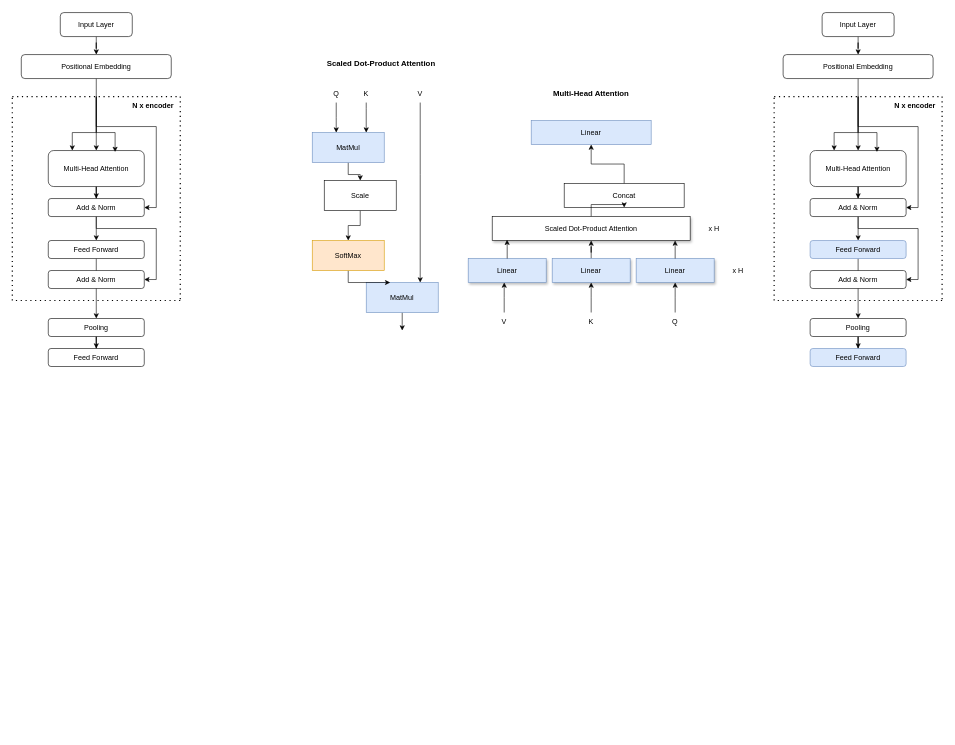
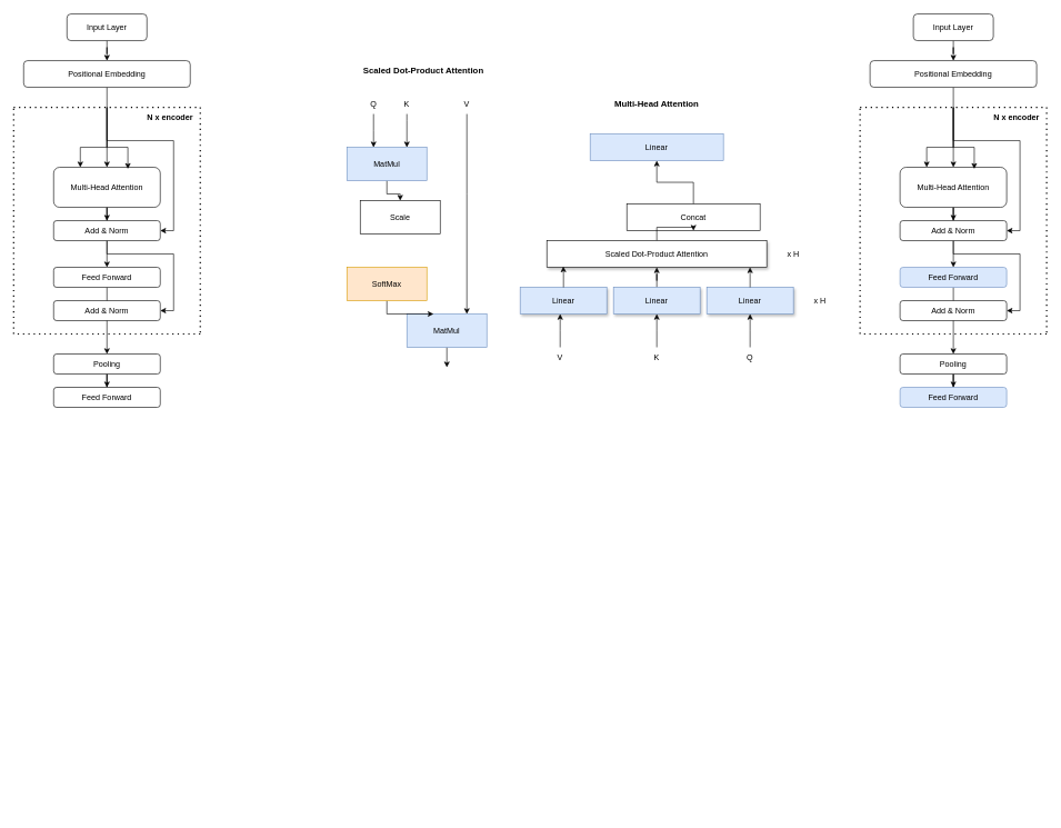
  <mxCell id="0" />
  <mxCell id="1" parent="0" />
  <mxCell id="2" style="edgeStyle=orthogonalEdgeStyle;rounded=0;orthogonalLoop=1;jettySize=auto;html=1;" parent="1" source="3" target="7" edge="1"><mxGeometry relative="1" as="geometry" /></mxCell>
  <mxCell id="3" value="Input Layer" style="rounded=1;whiteSpace=wrap;html=1;" parent="1" vertex="1"><mxGeometry x="100" y="20" width="120" height="40" as="geometry" /></mxCell>
  <mxCell id="4" style="edgeStyle=orthogonalEdgeStyle;rounded=0;orthogonalLoop=1;jettySize=auto;html=1;entryX=0.5;entryY=0;entryDx=0;entryDy=0;" parent="1" source="7" target="9" edge="1"><mxGeometry relative="1" as="geometry"><mxPoint x="160" y="180" as="targetPoint" /></mxGeometry></mxCell>
  <mxCell id="5" style="edgeStyle=orthogonalEdgeStyle;rounded=0;orthogonalLoop=1;jettySize=auto;html=1;entryX=0.25;entryY=0;entryDx=0;entryDy=0;" parent="1" target="9" edge="1"><mxGeometry relative="1" as="geometry"><mxPoint x="160" y="160" as="sourcePoint" /><Array as="points"><mxPoint x="160" y="220" /><mxPoint x="120" y="220" /></Array></mxGeometry></mxCell>
  <mxCell id="6" style="edgeStyle=orthogonalEdgeStyle;rounded=0;orthogonalLoop=1;jettySize=auto;html=1;entryX=1;entryY=0.5;entryDx=0;entryDy=0;" parent="1" target="12" edge="1"><mxGeometry relative="1" as="geometry"><mxPoint x="160" y="160" as="sourcePoint" /><Array as="points"><mxPoint x="160" y="210" /><mxPoint x="260" y="210" /><mxPoint x="260" y="345" /></Array></mxGeometry></mxCell>
  <mxCell id="7" value="Positional Embedding" style="rounded=1;whiteSpace=wrap;html=1;" parent="1" vertex="1"><mxGeometry x="35" y="90" width="250" height="40" as="geometry" /></mxCell>
  <mxCell id="8" style="edgeStyle=orthogonalEdgeStyle;rounded=0;orthogonalLoop=1;jettySize=auto;html=1;entryX=0.5;entryY=0;entryDx=0;entryDy=0;" parent="1" source="9" target="12" edge="1"><mxGeometry relative="1" as="geometry" /></mxCell>
  <mxCell id="9" value="Multi-Head Attention" style="rounded=1;whiteSpace=wrap;html=1;" parent="1" vertex="1"><mxGeometry x="80" y="250" width="160" height="60" as="geometry" /></mxCell>
  <mxCell id="10" style="edgeStyle=orthogonalEdgeStyle;rounded=0;orthogonalLoop=1;jettySize=auto;html=1;" parent="1" source="12" target="14" edge="1"><mxGeometry relative="1" as="geometry" /></mxCell>
  <mxCell id="11" style="edgeStyle=orthogonalEdgeStyle;rounded=0;orthogonalLoop=1;jettySize=auto;html=1;entryX=1;entryY=0.5;entryDx=0;entryDy=0;" parent="1" source="12" target="24" edge="1"><mxGeometry relative="1" as="geometry"><Array as="points"><mxPoint x="160" y="380" /><mxPoint x="260" y="380" /><mxPoint x="260" y="465" /></Array></mxGeometry></mxCell>
  <mxCell id="12" value="Add &amp;amp; Norm" style="rounded=1;whiteSpace=wrap;html=1;" parent="1" vertex="1"><mxGeometry x="80" y="330" width="160" height="30" as="geometry" /></mxCell>
  <mxCell id="13" style="edgeStyle=orthogonalEdgeStyle;rounded=0;orthogonalLoop=1;jettySize=auto;html=1;entryX=0.5;entryY=0;entryDx=0;entryDy=0;" parent="1" source="14" target="22" edge="1"><mxGeometry relative="1" as="geometry" /></mxCell>
  <mxCell id="14" value="Feed Forward" style="rounded=1;whiteSpace=wrap;html=1;" parent="1" vertex="1"><mxGeometry x="80" y="400" width="160" height="30" as="geometry" /></mxCell>
  <mxCell id="15" value="N x encoder" style="text;html=1;strokeColor=none;fillColor=none;align=center;verticalAlign=middle;whiteSpace=wrap;rounded=0;fontStyle=1" parent="1" vertex="1"><mxGeometry x="210" y="160" width="90" height="30" as="geometry" /></mxCell>
  <mxCell id="16" style="edgeStyle=orthogonalEdgeStyle;rounded=0;orthogonalLoop=1;jettySize=auto;html=1;entryX=0.696;entryY=0.039;entryDx=0;entryDy=0;entryPerimeter=0;" parent="1" target="9" edge="1"><mxGeometry relative="1" as="geometry"><mxPoint x="160" y="160" as="sourcePoint" /><Array as="points"><mxPoint x="160" y="220" /><mxPoint x="191" y="220" /></Array></mxGeometry></mxCell>
  <mxCell id="17" value="" style="endArrow=none;dashed=1;html=1;dashPattern=1 3;strokeWidth=2;rounded=0;" parent="1" edge="1"><mxGeometry width="50" height="50" relative="1" as="geometry"><mxPoint x="20" y="500" as="sourcePoint" /><mxPoint x="20" y="160" as="targetPoint" /></mxGeometry></mxCell>
  <mxCell id="18" value="" style="endArrow=none;dashed=1;html=1;dashPattern=1 3;strokeWidth=2;rounded=0;" parent="1" edge="1"><mxGeometry width="50" height="50" relative="1" as="geometry"><mxPoint x="300" y="500" as="sourcePoint" /><mxPoint x="20" y="500" as="targetPoint" /></mxGeometry></mxCell>
  <mxCell id="19" value="" style="endArrow=none;dashed=1;html=1;dashPattern=1 3;strokeWidth=2;rounded=0;" parent="1" edge="1"><mxGeometry width="50" height="50" relative="1" as="geometry"><mxPoint x="300" y="160" as="sourcePoint" /><mxPoint x="300" y="500" as="targetPoint" /></mxGeometry></mxCell>
  <mxCell id="20" value="" style="endArrow=none;dashed=1;html=1;dashPattern=1 3;strokeWidth=2;rounded=0;" parent="1" edge="1"><mxGeometry width="50" height="50" relative="1" as="geometry"><mxPoint x="20" y="160" as="sourcePoint" /><mxPoint x="300" y="160" as="targetPoint" /></mxGeometry></mxCell>
  <mxCell id="21" style="edgeStyle=orthogonalEdgeStyle;rounded=0;orthogonalLoop=1;jettySize=auto;html=1;" parent="1" source="22" target="23" edge="1"><mxGeometry relative="1" as="geometry" /></mxCell>
  <mxCell id="22" value="Pooling" style="rounded=1;whiteSpace=wrap;html=1;" parent="1" vertex="1"><mxGeometry x="80" y="530" width="160" height="30" as="geometry" /></mxCell>
  <mxCell id="23" value="Feed Forward" style="rounded=1;whiteSpace=wrap;html=1;" parent="1" vertex="1"><mxGeometry x="80" y="580" width="160" height="30" as="geometry" /></mxCell>
  <mxCell id="24" value="Add &amp;amp; Norm" style="rounded=1;whiteSpace=wrap;html=1;" parent="1" vertex="1"><mxGeometry x="80" y="450" width="160" height="30" as="geometry" /></mxCell>
  <mxCell id="25" value="" style="shape=image;verticalLabelPosition=bottom;labelBackgroundColor=default;verticalAlign=top;aspect=fixed;imageAspect=0;image=https://miro.medium.com/v2/resize:fit:1400/1*PiZyU-_J_nWixsTjXOUP7Q.png;" vertex="1" parent="1"><mxGeometry x="45" y="770" width="775" height="448.21" as="geometry" /></mxCell>
  <mxCell id="26" value="Linear" style="rounded=0;whiteSpace=wrap;html=1;fillColor=#dae8fc;strokeColor=#6c8ebf;" vertex="1" parent="1"><mxGeometry x="885" y="200" width="200" height="40" as="geometry" /></mxCell>
  <mxCell id="27" style="edgeStyle=orthogonalEdgeStyle;rounded=0;orthogonalLoop=1;jettySize=auto;html=1;entryX=0.5;entryY=1;entryDx=0;entryDy=0;" edge="1" parent="1" source="28" target="26"><mxGeometry relative="1" as="geometry" /></mxCell>
  <mxCell id="28" value="Concat" style="rounded=0;whiteSpace=wrap;html=1;" vertex="1" parent="1"><mxGeometry x="940" y="305" width="200" height="40" as="geometry" /></mxCell>
  <mxCell id="29" style="edgeStyle=orthogonalEdgeStyle;rounded=0;orthogonalLoop=1;jettySize=auto;html=1;entryX=0.5;entryY=1;entryDx=0;entryDy=0;" edge="1" parent="1" source="30" target="28"><mxGeometry relative="1" as="geometry" /></mxCell>
  <mxCell id="30" value="Scaled Dot-Product Attention" style="rounded=0;whiteSpace=wrap;html=1;shadow=1;" vertex="1" parent="1"><mxGeometry x="820" y="360" width="330" height="40" as="geometry" /></mxCell>
  <mxCell id="31" value="Linear" style="rounded=0;whiteSpace=wrap;html=1;shadow=1;fillColor=#dae8fc;strokeColor=#6c8ebf;" vertex="1" parent="1"><mxGeometry x="780" y="430" width="130" height="40" as="geometry" /></mxCell>
  <mxCell id="32" style="edgeStyle=orthogonalEdgeStyle;rounded=0;orthogonalLoop=1;jettySize=auto;html=1;" edge="1" parent="1" source="33" target="30"><mxGeometry relative="1" as="geometry" /></mxCell>
  <mxCell id="33" value="Linear" style="rounded=0;whiteSpace=wrap;html=1;shadow=1;fillColor=#dae8fc;strokeColor=#6c8ebf;" vertex="1" parent="1"><mxGeometry x="920" y="430" width="130" height="40" as="geometry" /></mxCell>
  <mxCell id="34" value="Linear" style="rounded=0;whiteSpace=wrap;html=1;shadow=1;fillColor=#dae8fc;strokeColor=#6c8ebf;" vertex="1" parent="1"><mxGeometry x="1060" y="430" width="130" height="40" as="geometry" /></mxCell>
  <mxCell id="35" value="x H" style="text;html=1;strokeColor=none;fillColor=none;align=center;verticalAlign=middle;whiteSpace=wrap;rounded=0;" vertex="1" parent="1"><mxGeometry x="1160" y="365" width="60" height="30" as="geometry" /></mxCell>
  <mxCell id="36" value="x H" style="text;html=1;strokeColor=none;fillColor=none;align=center;verticalAlign=middle;whiteSpace=wrap;rounded=0;" vertex="1" parent="1"><mxGeometry x="1200" y="435" width="60" height="30" as="geometry" /></mxCell>
  <mxCell id="37" style="edgeStyle=orthogonalEdgeStyle;rounded=0;orthogonalLoop=1;jettySize=auto;html=1;entryX=0.924;entryY=1;entryDx=0;entryDy=0;entryPerimeter=0;" edge="1" parent="1" source="34" target="30"><mxGeometry relative="1" as="geometry" /></mxCell>
  <mxCell id="38" style="edgeStyle=orthogonalEdgeStyle;rounded=0;orthogonalLoop=1;jettySize=auto;html=1;entryX=0.075;entryY=0.967;entryDx=0;entryDy=0;entryPerimeter=0;" edge="1" parent="1" source="31" target="30"><mxGeometry relative="1" as="geometry" /></mxCell>
  <mxCell id="39" style="edgeStyle=orthogonalEdgeStyle;rounded=0;orthogonalLoop=1;jettySize=auto;html=1;entryX=0.462;entryY=1;entryDx=0;entryDy=0;entryPerimeter=0;" edge="1" parent="1" source="40" target="31"><mxGeometry relative="1" as="geometry"><mxPoint x="840" y="480" as="targetPoint" /></mxGeometry></mxCell>
  <mxCell id="40" value="V" style="text;html=1;strokeColor=none;fillColor=none;align=center;verticalAlign=middle;whiteSpace=wrap;rounded=0;" vertex="1" parent="1"><mxGeometry x="810" y="520" width="60" height="30" as="geometry" /></mxCell>
  <mxCell id="41" style="edgeStyle=orthogonalEdgeStyle;rounded=0;orthogonalLoop=1;jettySize=auto;html=1;entryX=0.462;entryY=1;entryDx=0;entryDy=0;entryPerimeter=0;" edge="1" parent="1" source="42"><mxGeometry relative="1" as="geometry"><mxPoint x="985" y="470" as="targetPoint" /></mxGeometry></mxCell>
  <mxCell id="42" value="K" style="text;html=1;strokeColor=none;fillColor=none;align=center;verticalAlign=middle;whiteSpace=wrap;rounded=0;" vertex="1" parent="1"><mxGeometry x="955" y="520" width="60" height="30" as="geometry" /></mxCell>
  <mxCell id="43" style="edgeStyle=orthogonalEdgeStyle;rounded=0;orthogonalLoop=1;jettySize=auto;html=1;entryX=0.462;entryY=1;entryDx=0;entryDy=0;entryPerimeter=0;" edge="1" parent="1" source="44"><mxGeometry relative="1" as="geometry"><mxPoint x="1125" y="470" as="targetPoint" /></mxGeometry></mxCell>
  <mxCell id="44" value="Q" style="text;html=1;strokeColor=none;fillColor=none;align=center;verticalAlign=middle;whiteSpace=wrap;rounded=0;" vertex="1" parent="1"><mxGeometry x="1095" y="520" width="60" height="30" as="geometry" /></mxCell>
  <mxCell id="45" value="&lt;b&gt;&lt;font style=&quot;font-size: 13px;&quot;&gt;Multi-Head Attention&lt;/font&gt;&lt;/b&gt;" style="text;html=1;strokeColor=none;fillColor=none;align=center;verticalAlign=middle;whiteSpace=wrap;rounded=0;" vertex="1" parent="1"><mxGeometry x="885" y="140" width="200" height="30" as="geometry" /></mxCell>
  <mxCell id="46" style="edgeStyle=orthogonalEdgeStyle;rounded=0;orthogonalLoop=1;jettySize=auto;html=1;" edge="1" parent="1" source="47" target="51"><mxGeometry relative="1" as="geometry" /></mxCell>
  <mxCell id="47" value="Input Layer" style="rounded=1;whiteSpace=wrap;html=1;" vertex="1" parent="1"><mxGeometry x="1370" y="20" width="120" height="40" as="geometry" /></mxCell>
  <mxCell id="48" style="edgeStyle=orthogonalEdgeStyle;rounded=0;orthogonalLoop=1;jettySize=auto;html=1;entryX=0.5;entryY=0;entryDx=0;entryDy=0;" edge="1" parent="1" source="51" target="53"><mxGeometry relative="1" as="geometry"><mxPoint x="1430" y="180" as="targetPoint" /></mxGeometry></mxCell>
  <mxCell id="49" style="edgeStyle=orthogonalEdgeStyle;rounded=0;orthogonalLoop=1;jettySize=auto;html=1;entryX=0.25;entryY=0;entryDx=0;entryDy=0;" edge="1" parent="1" target="53"><mxGeometry relative="1" as="geometry"><mxPoint x="1430" y="160" as="sourcePoint" /><Array as="points"><mxPoint x="1430" y="220" /><mxPoint x="1390" y="220" /></Array></mxGeometry></mxCell>
  <mxCell id="50" style="edgeStyle=orthogonalEdgeStyle;rounded=0;orthogonalLoop=1;jettySize=auto;html=1;entryX=1;entryY=0.5;entryDx=0;entryDy=0;" edge="1" parent="1" target="56"><mxGeometry relative="1" as="geometry"><mxPoint x="1430" y="160" as="sourcePoint" /><Array as="points"><mxPoint x="1430" y="210" /><mxPoint x="1530" y="210" /><mxPoint x="1530" y="345" /></Array></mxGeometry></mxCell>
  <mxCell id="51" value="Positional Embedding" style="rounded=1;whiteSpace=wrap;html=1;" vertex="1" parent="1"><mxGeometry x="1305" y="90" width="250" height="40" as="geometry" /></mxCell>
  <mxCell id="52" style="edgeStyle=orthogonalEdgeStyle;rounded=0;orthogonalLoop=1;jettySize=auto;html=1;entryX=0.5;entryY=0;entryDx=0;entryDy=0;" edge="1" parent="1" source="53" target="56"><mxGeometry relative="1" as="geometry" /></mxCell>
  <mxCell id="53" value="Multi-Head Attention" style="rounded=1;whiteSpace=wrap;html=1;" vertex="1" parent="1"><mxGeometry x="1350" y="250" width="160" height="60" as="geometry" /></mxCell>
  <mxCell id="54" style="edgeStyle=orthogonalEdgeStyle;rounded=0;orthogonalLoop=1;jettySize=auto;html=1;" edge="1" parent="1" source="56" target="58"><mxGeometry relative="1" as="geometry" /></mxCell>
  <mxCell id="55" style="edgeStyle=orthogonalEdgeStyle;rounded=0;orthogonalLoop=1;jettySize=auto;html=1;entryX=1;entryY=0.5;entryDx=0;entryDy=0;" edge="1" parent="1" source="56" target="68"><mxGeometry relative="1" as="geometry"><Array as="points"><mxPoint x="1430" y="380" /><mxPoint x="1530" y="380" /><mxPoint x="1530" y="465" /></Array></mxGeometry></mxCell>
  <mxCell id="56" value="Add &amp;amp; Norm" style="rounded=1;whiteSpace=wrap;html=1;" vertex="1" parent="1"><mxGeometry x="1350" y="330" width="160" height="30" as="geometry" /></mxCell>
  <mxCell id="57" style="edgeStyle=orthogonalEdgeStyle;rounded=0;orthogonalLoop=1;jettySize=auto;html=1;entryX=0.5;entryY=0;entryDx=0;entryDy=0;" edge="1" parent="1" source="58" target="66"><mxGeometry relative="1" as="geometry" /></mxCell>
  <mxCell id="58" value="Feed Forward" style="rounded=1;whiteSpace=wrap;html=1;fillColor=#dae8fc;strokeColor=#6c8ebf;" vertex="1" parent="1"><mxGeometry x="1350" y="400" width="160" height="30" as="geometry" /></mxCell>
  <mxCell id="59" value="N x encoder" style="text;html=1;strokeColor=none;fillColor=none;align=center;verticalAlign=middle;whiteSpace=wrap;rounded=0;fontStyle=1" vertex="1" parent="1"><mxGeometry x="1480" y="160" width="90" height="30" as="geometry" /></mxCell>
  <mxCell id="60" style="edgeStyle=orthogonalEdgeStyle;rounded=0;orthogonalLoop=1;jettySize=auto;html=1;entryX=0.696;entryY=0.039;entryDx=0;entryDy=0;entryPerimeter=0;" edge="1" parent="1" target="53"><mxGeometry relative="1" as="geometry"><mxPoint x="1430" y="160" as="sourcePoint" /><Array as="points"><mxPoint x="1430" y="220" /><mxPoint x="1461" y="220" /></Array></mxGeometry></mxCell>
  <mxCell id="61" value="" style="endArrow=none;dashed=1;html=1;dashPattern=1 3;strokeWidth=2;rounded=0;" edge="1" parent="1"><mxGeometry width="50" height="50" relative="1" as="geometry"><mxPoint x="1290" y="500" as="sourcePoint" /><mxPoint x="1290" y="160" as="targetPoint" /></mxGeometry></mxCell>
  <mxCell id="62" value="" style="endArrow=none;dashed=1;html=1;dashPattern=1 3;strokeWidth=2;rounded=0;" edge="1" parent="1"><mxGeometry width="50" height="50" relative="1" as="geometry"><mxPoint x="1570" y="500" as="sourcePoint" /><mxPoint x="1290" y="500" as="targetPoint" /></mxGeometry></mxCell>
  <mxCell id="63" value="" style="endArrow=none;dashed=1;html=1;dashPattern=1 3;strokeWidth=2;rounded=0;" edge="1" parent="1"><mxGeometry width="50" height="50" relative="1" as="geometry"><mxPoint x="1570" y="160" as="sourcePoint" /><mxPoint x="1570" y="500" as="targetPoint" /></mxGeometry></mxCell>
  <mxCell id="64" value="" style="endArrow=none;dashed=1;html=1;dashPattern=1 3;strokeWidth=2;rounded=0;" edge="1" parent="1"><mxGeometry width="50" height="50" relative="1" as="geometry"><mxPoint x="1290" y="160" as="sourcePoint" /><mxPoint x="1570" y="160" as="targetPoint" /></mxGeometry></mxCell>
  <mxCell id="65" style="edgeStyle=orthogonalEdgeStyle;rounded=0;orthogonalLoop=1;jettySize=auto;html=1;" edge="1" parent="1" source="66" target="67"><mxGeometry relative="1" as="geometry" /></mxCell>
  <mxCell id="66" value="Pooling" style="rounded=1;whiteSpace=wrap;html=1;" vertex="1" parent="1"><mxGeometry x="1350" y="530" width="160" height="30" as="geometry" /></mxCell>
  <mxCell id="67" value="Feed Forward" style="rounded=1;whiteSpace=wrap;html=1;fillColor=#dae8fc;strokeColor=#6c8ebf;" vertex="1" parent="1"><mxGeometry x="1350" y="580" width="160" height="30" as="geometry" /></mxCell>
  <mxCell id="68" value="Add &amp;amp; Norm" style="rounded=1;whiteSpace=wrap;html=1;" vertex="1" parent="1"><mxGeometry x="1350" y="450" width="160" height="30" as="geometry" /></mxCell>
  <mxCell id="69" style="edgeStyle=orthogonalEdgeStyle;rounded=0;orthogonalLoop=1;jettySize=auto;html=1;" edge="1" parent="1" source="70"><mxGeometry relative="1" as="geometry"><mxPoint x="670" y="550" as="targetPoint" /></mxGeometry></mxCell>
  <mxCell id="70" value="MatMul" style="rounded=0;whiteSpace=wrap;html=1;fillColor=#dae8fc;strokeColor=#6c8ebf;" vertex="1" parent="1"><mxGeometry x="610" y="470" width="120" height="50" as="geometry" /></mxCell>
  <mxCell id="71" style="edgeStyle=orthogonalEdgeStyle;rounded=0;orthogonalLoop=1;jettySize=auto;html=1;entryX=0.333;entryY=-0.013;entryDx=0;entryDy=0;entryPerimeter=0;" edge="1" parent="1" source="72" target="70"><mxGeometry relative="1" as="geometry" /></mxCell>
  <mxCell id="72" value="SoftMax" style="rounded=0;whiteSpace=wrap;html=1;fillColor=#ffe6cc;strokeColor=#d79b00;" vertex="1" parent="1"><mxGeometry x="520" y="400" width="120" height="50" as="geometry" /></mxCell>
- <mxCell id="73" style="edgeStyle=orthogonalEdgeStyle;rounded=0;orthogonalLoop=1;jettySize=auto;html=1;entryX=0.5;entryY=0;entryDx=0;entryDy=0;" edge="1" parent="1" source="74" target="72"><mxGeometry relative="1" as="geometry" /></mxCell>
  <mxCell id="74" value="Scale" style="rounded=0;whiteSpace=wrap;html=1;" vertex="1" parent="1"><mxGeometry x="540" y="300" width="120" height="50" as="geometry" /></mxCell>
  <mxCell id="75" style="edgeStyle=orthogonalEdgeStyle;rounded=0;orthogonalLoop=1;jettySize=auto;html=1;" edge="1" parent="1" source="76" target="74"><mxGeometry relative="1" as="geometry" /></mxCell>
  <mxCell id="76" value="MatMul" style="rounded=0;whiteSpace=wrap;html=1;fillColor=#dae8fc;strokeColor=#6c8ebf;" vertex="1" parent="1"><mxGeometry x="520" y="220" width="120" height="50" as="geometry" /></mxCell>
  <mxCell id="77" style="edgeStyle=orthogonalEdgeStyle;rounded=0;orthogonalLoop=1;jettySize=auto;html=1;entryX=0.5;entryY=0;entryDx=0;entryDy=0;" edge="1" parent="1" source="78"><mxGeometry relative="1" as="geometry"><mxPoint x="560" y="220" as="targetPoint" /></mxGeometry></mxCell>
  <mxCell id="78" value="Q" style="text;html=1;strokeColor=none;fillColor=none;align=center;verticalAlign=middle;whiteSpace=wrap;rounded=0;" vertex="1" parent="1"><mxGeometry x="530" y="140" width="60" height="30" as="geometry" /></mxCell>
  <mxCell id="79" style="edgeStyle=orthogonalEdgeStyle;rounded=0;orthogonalLoop=1;jettySize=auto;html=1;exitX=0.5;exitY=1;exitDx=0;exitDy=0;" edge="1" parent="1" source="80"><mxGeometry relative="1" as="geometry"><mxPoint x="610" y="220" as="targetPoint" /><Array as="points"><mxPoint x="610" y="180" /><mxPoint x="610" y="180" /></Array></mxGeometry></mxCell>
  <mxCell id="80" value="K" style="text;html=1;strokeColor=none;fillColor=none;align=center;verticalAlign=middle;whiteSpace=wrap;rounded=0;" vertex="1" parent="1"><mxGeometry x="580" y="140" width="60" height="30" as="geometry" /></mxCell>
  <mxCell id="81" style="edgeStyle=orthogonalEdgeStyle;rounded=0;orthogonalLoop=1;jettySize=auto;html=1;exitX=0.5;exitY=1;exitDx=0;exitDy=0;entryX=0.75;entryY=0;entryDx=0;entryDy=0;" edge="1" parent="1" source="82" target="70"><mxGeometry relative="1" as="geometry"><mxPoint x="720" y="390" as="targetPoint" /><Array as="points"><mxPoint x="700" y="290" /><mxPoint x="700" y="290" /></Array></mxGeometry></mxCell>
  <mxCell id="82" value="V" style="text;html=1;strokeColor=none;fillColor=none;align=center;verticalAlign=middle;whiteSpace=wrap;rounded=0;" vertex="1" parent="1"><mxGeometry x="670" y="140" width="60" height="30" as="geometry" /></mxCell>
  <mxCell id="83" value="&lt;b&gt;&lt;font style=&quot;font-size: 13px;&quot;&gt;Scaled Dot-Product Attention&lt;/font&gt;&lt;/b&gt;" style="text;html=1;strokeColor=none;fillColor=none;align=center;verticalAlign=middle;whiteSpace=wrap;rounded=0;" vertex="1" parent="1"><mxGeometry x="520" y="90" width="230" height="30" as="geometry" /></mxCell>
